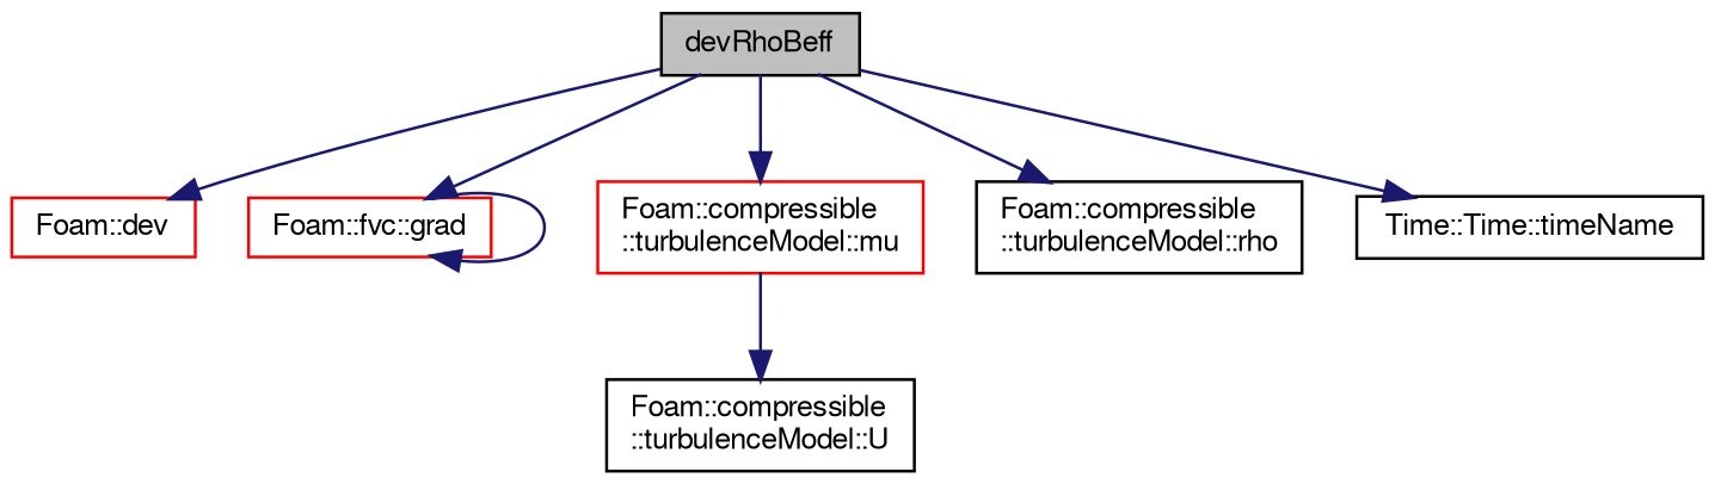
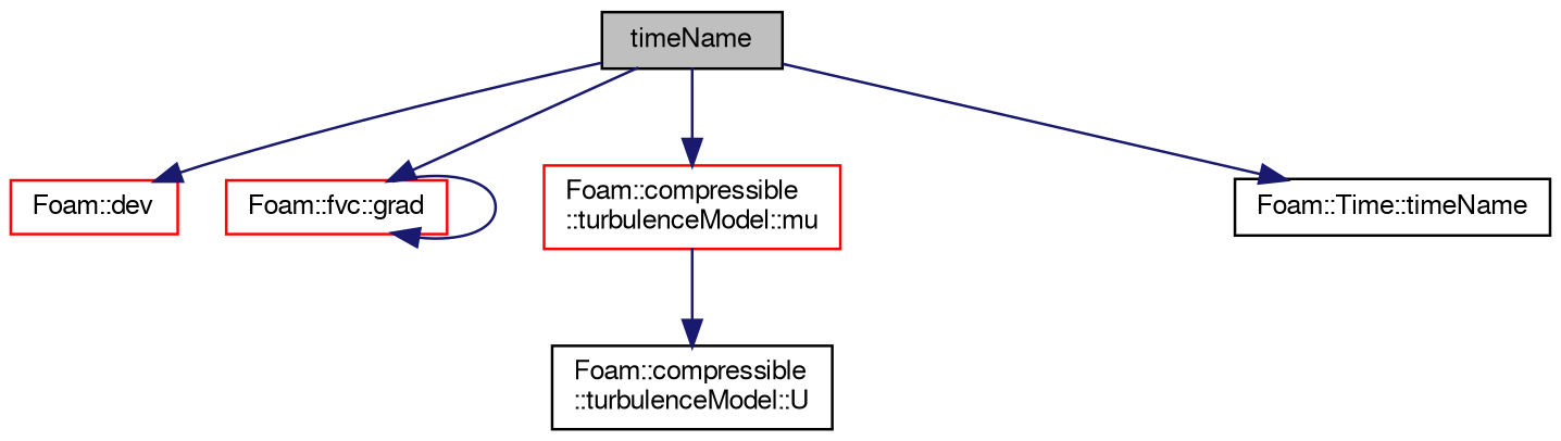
  digraph {
    rankdir=TB
    node [color=black fontname=FreeSans fontsize=10 shape=record]
    edge [color=midnightblue fontname=FreeSans fontsize=10 labelfontname=FreeSans labelfontsize=10 style=solid]
-   n1 [fillcolor=grey75 fontcolor=black height=0.2 label=devRhoBeff style=filled width=0.4]
+   n1 [fillcolor=grey75 fontcolor=black height=0.2 label=timeName style=filled width=0.4]
    n2 [color=red height=0.2 label="Foam::dev" width=0.4]
    n3 [color=red height=0.2 label="Foam::fvc::grad" width=0.4]
    n4 [color=red height=0.2 label="Foam::compressible\l::turbulenceModel::mu" width=0.4]
-   n5 [height=0.2 label="Foam::compressible\l::turbulenceModel::rho" width=0.4]
-   n6 [height=0.2 label="Time::Time::timeName" width=0.4]
+   n6 [height=0.2 label="Foam::Time::timeName" width=0.4]
    n7 [height=0.2 label="Foam::compressible\l::turbulenceModel::U" width=0.4]
    n1 -> n2
    n1 -> n3
    n1 -> n4
-   n1 -> n5
    n1 -> n6
    n3 -> n3
    n4 -> n7
  }
